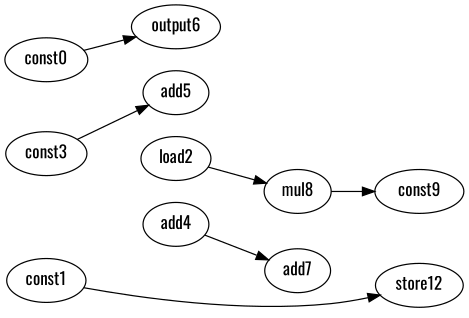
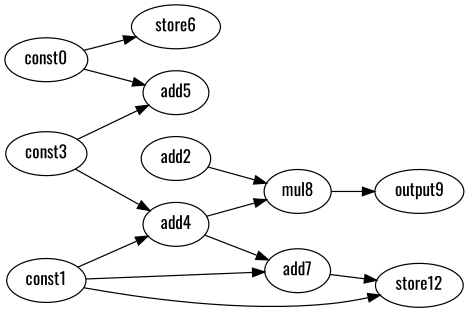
  digraph {
    fontname=Oswald
    rankdir=LR
    node [fontname=Oswald opcode=add]
    edge [fontname=Oswald operand=0]
    add5
    const0 [opcode=const]
-   output6 [opcode=output]
-   load2 [opcode=load]
+   output6 [opcode=output label=store6]
+   load2 [opcode=load label=add2]
    mul8 [opcode=mul]
    add4
    const1 [opcode=const]
    add7
    n9 [label=store12 opcode=store]
-   output9 [opcode=output label=const9]
+   output9 [opcode=output]
    const3 [opcode=const]
+   const0 -> add5
    const0 -> output6
    load2 -> mul8
    mul8 -> output9
+   add4 -> mul8 [operand=1]
    add4 -> add7 [operand=1]
+   const1 -> add4
+   const1 -> add7
    const1 -> n9 [operand=1]
+   add7 -> n9
    const3 -> add5 [operand=1]
+   const3 -> add4 [operand=1]
  }
